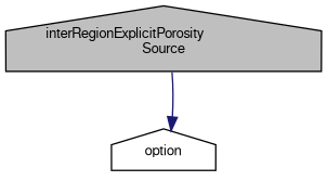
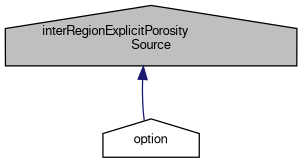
  digraph {
    node [color=black fontname=FreeSans fontsize=10 shape=house]
    n1 [fillcolor=grey75 fontcolor=black height=0.2 label="interRegionExplicitPorosity\lSource" style=filled width=0.4]
    n2 [height=0.2 label=option width=0.4]
-   n2 -> n1 [color=midnightblue dir=back fontname=FreeSans fontsize=10 labelfontname=FreeSans labelfontsize=10 style=solid]
+   n1 -> n2 [color=midnightblue dir=back fontname=FreeSans fontsize=10 labelfontname=FreeSans labelfontsize=10 style=solid]
  }
